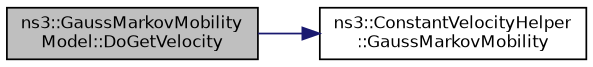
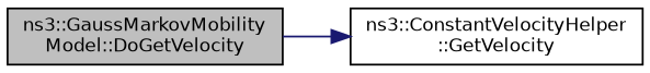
  digraph {
    rankdir=LR
    node [color=black fontname=Helvetica fontsize=10 shape=record style=filled]
    n1 [fillcolor=grey75 fontcolor=black height=0.2 label="ns3::GaussMarkovMobility\lModel::DoGetVelocity" width=0.4]
-   n2 [fillcolor=white height=0.2 label="ns3::ConstantVelocityHelper\l::GaussMarkovMobility" width=0.4]
+   n2 [fillcolor=white height=0.2 label="ns3::ConstantVelocityHelper\l::GetVelocity" width=0.4]
    n1 -> n2 [color=midnightblue fontname=Helvetica fontsize=10 labelfontname=Helvetica labelfontsize=10 style=solid]
  }
